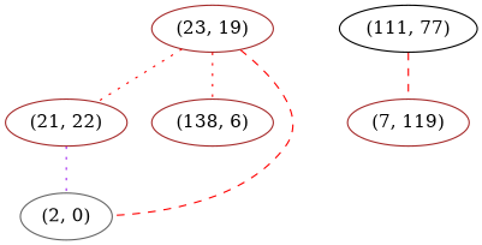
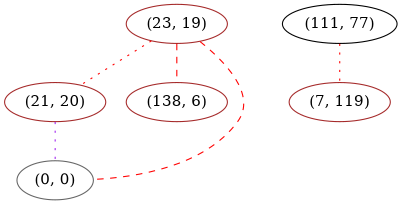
  graph {
    node [color=brown]
    edge [color=red style=dotted weight=1]
    "(23, 19)"
-   "(21, 20)" [label="(21, 22)"]
+   "(21, 20)"
    "(138, 6)"
-   "(0, 0)" [color=gray40 label="(2, 0)"]
+   "(0, 0)" [color=gray40]
    "(111, 77)" [color=black]
    "(7, 119)"
    "(23, 19)" -- "(21, 20)"
-   "(23, 19)" -- "(138, 6)"
+   "(23, 19)" -- "(138, 6)" [style=dashed]
    "(23, 19)" -- "(0, 0)" [style=dashed]
    "(21, 20)" -- "(0, 0)" [color=purple weight=4]
-   "(111, 77)" -- "(7, 119)" [style=dashed]
+   "(111, 77)" -- "(7, 119)"
  }
